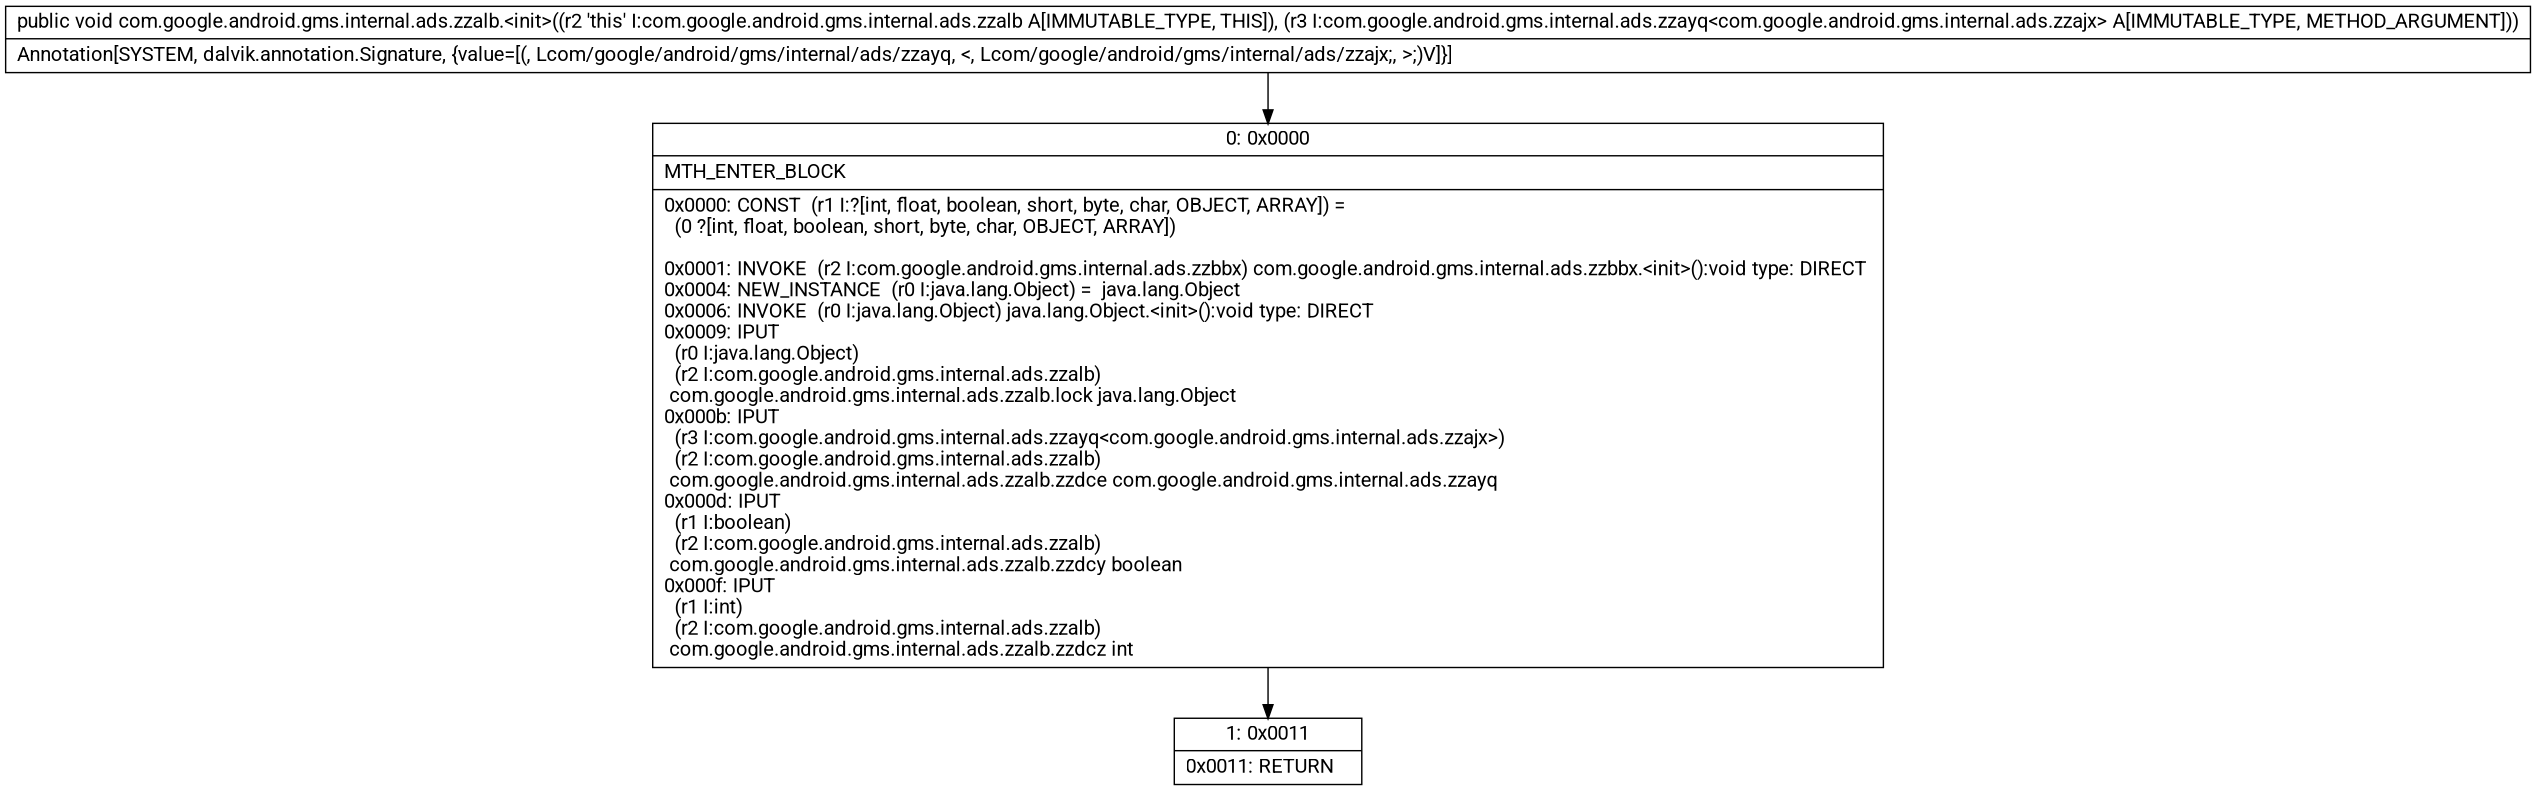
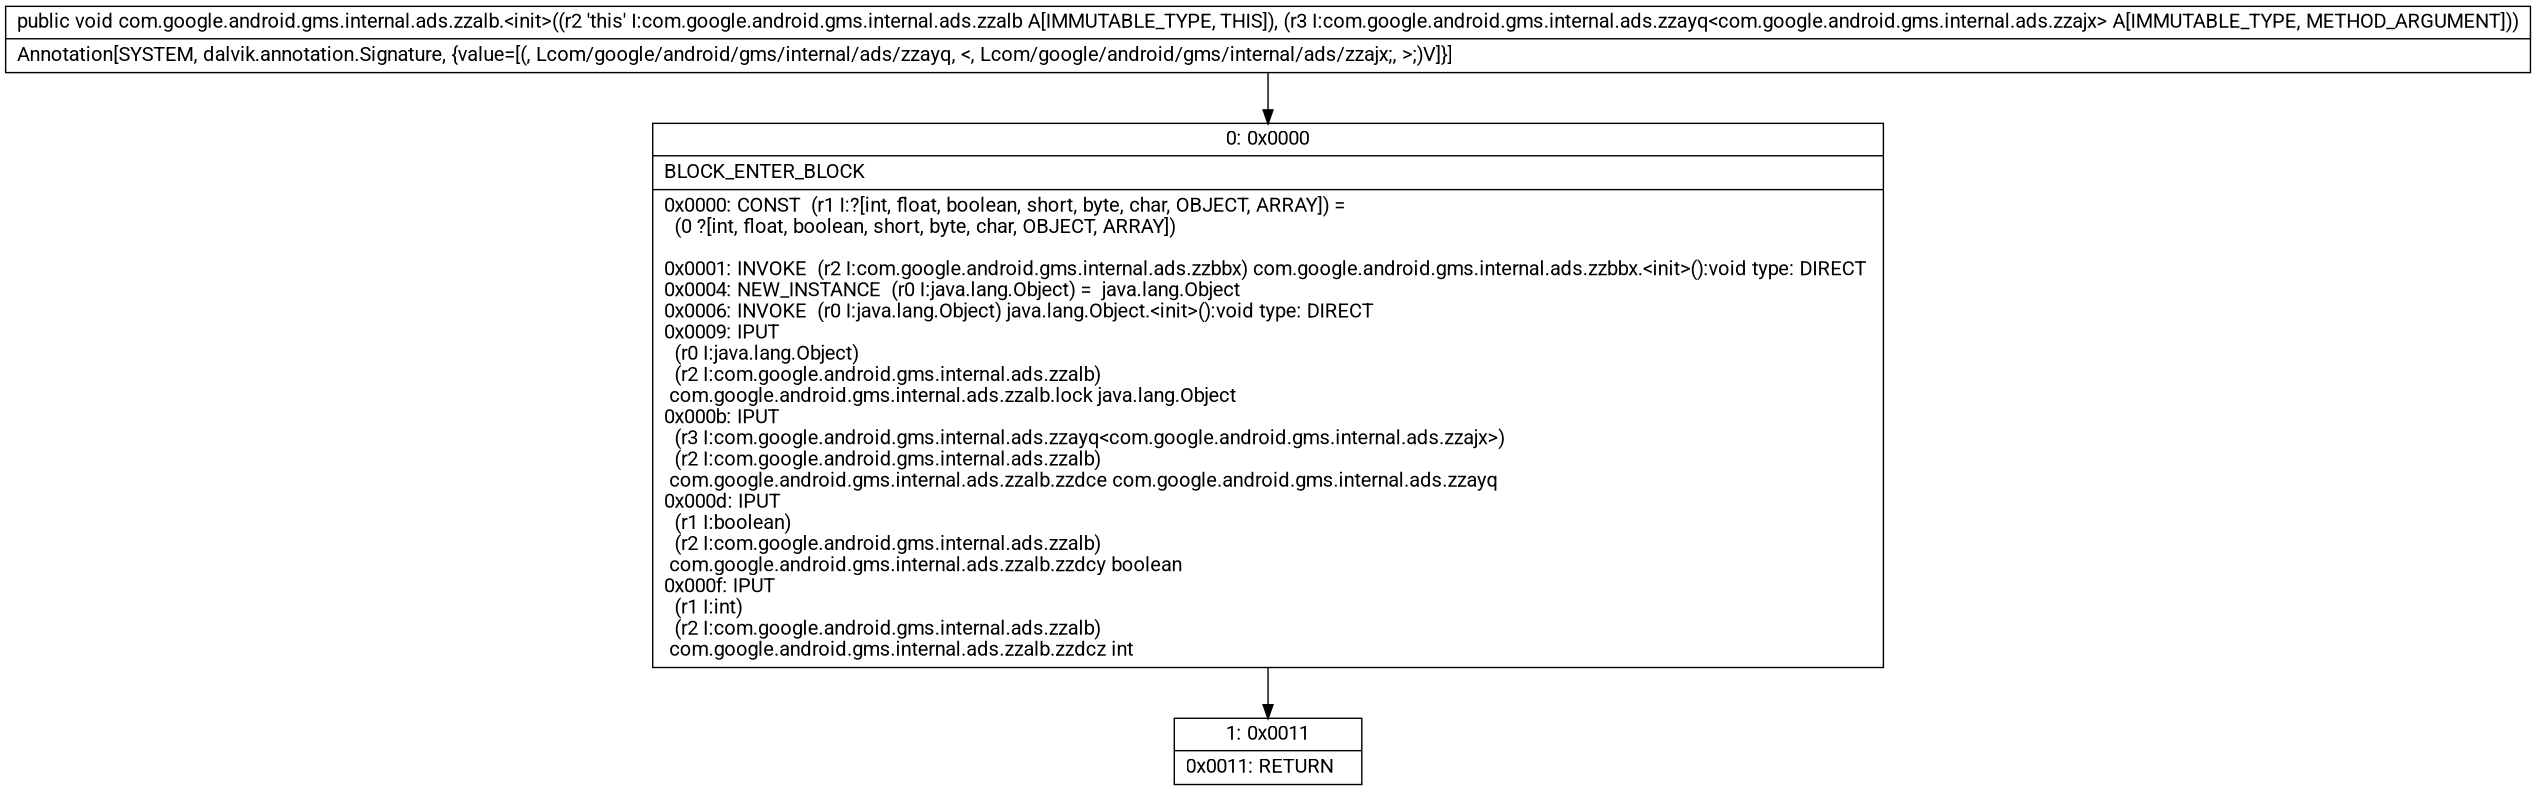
  digraph {
    fontname=Roboto
    node [shape=record fontname=Roboto]
    edge [fontname=Roboto]
-   n1 [label="{0\:\ 0x0000|MTH_ENTER_BLOCK\l|0x0000: CONST  (r1 I:?[int, float, boolean, short, byte, char, OBJECT, ARRAY]) = \l  (0 ?[int, float, boolean, short, byte, char, OBJECT, ARRAY])\l \l0x0001: INVOKE  (r2 I:com.google.android.gms.internal.ads.zzbbx) com.google.android.gms.internal.ads.zzbbx.\<init\>():void type: DIRECT \l0x0004: NEW_INSTANCE  (r0 I:java.lang.Object) =  java.lang.Object \l0x0006: INVOKE  (r0 I:java.lang.Object) java.lang.Object.\<init\>():void type: DIRECT \l0x0009: IPUT  \l  (r0 I:java.lang.Object)\l  (r2 I:com.google.android.gms.internal.ads.zzalb)\l com.google.android.gms.internal.ads.zzalb.lock java.lang.Object \l0x000b: IPUT  \l  (r3 I:com.google.android.gms.internal.ads.zzayq\<com.google.android.gms.internal.ads.zzajx\>)\l  (r2 I:com.google.android.gms.internal.ads.zzalb)\l com.google.android.gms.internal.ads.zzalb.zzdce com.google.android.gms.internal.ads.zzayq \l0x000d: IPUT  \l  (r1 I:boolean)\l  (r2 I:com.google.android.gms.internal.ads.zzalb)\l com.google.android.gms.internal.ads.zzalb.zzdcy boolean \l0x000f: IPUT  \l  (r1 I:int)\l  (r2 I:com.google.android.gms.internal.ads.zzalb)\l com.google.android.gms.internal.ads.zzalb.zzdcz int \l}"]
+   n1 [label="{0\:\ 0x0000|BLOCK_ENTER_BLOCK\l|0x0000: CONST  (r1 I:?[int, float, boolean, short, byte, char, OBJECT, ARRAY]) = \l  (0 ?[int, float, boolean, short, byte, char, OBJECT, ARRAY])\l \l0x0001: INVOKE  (r2 I:com.google.android.gms.internal.ads.zzbbx) com.google.android.gms.internal.ads.zzbbx.\<init\>():void type: DIRECT \l0x0004: NEW_INSTANCE  (r0 I:java.lang.Object) =  java.lang.Object \l0x0006: INVOKE  (r0 I:java.lang.Object) java.lang.Object.\<init\>():void type: DIRECT \l0x0009: IPUT  \l  (r0 I:java.lang.Object)\l  (r2 I:com.google.android.gms.internal.ads.zzalb)\l com.google.android.gms.internal.ads.zzalb.lock java.lang.Object \l0x000b: IPUT  \l  (r3 I:com.google.android.gms.internal.ads.zzayq\<com.google.android.gms.internal.ads.zzajx\>)\l  (r2 I:com.google.android.gms.internal.ads.zzalb)\l com.google.android.gms.internal.ads.zzalb.zzdce com.google.android.gms.internal.ads.zzayq \l0x000d: IPUT  \l  (r1 I:boolean)\l  (r2 I:com.google.android.gms.internal.ads.zzalb)\l com.google.android.gms.internal.ads.zzalb.zzdcy boolean \l0x000f: IPUT  \l  (r1 I:int)\l  (r2 I:com.google.android.gms.internal.ads.zzalb)\l com.google.android.gms.internal.ads.zzalb.zzdcz int \l}"]
    n2 [label="{1\:\ 0x0011|0x0011: RETURN   \l}"]
    n3 [label="{public void com.google.android.gms.internal.ads.zzalb.\<init\>((r2 'this' I:com.google.android.gms.internal.ads.zzalb A[IMMUTABLE_TYPE, THIS]), (r3 I:com.google.android.gms.internal.ads.zzayq\<com.google.android.gms.internal.ads.zzajx\> A[IMMUTABLE_TYPE, METHOD_ARGUMENT]))  | Annotation[SYSTEM, dalvik.annotation.Signature, \{value=[(, Lcom\/google\/android\/gms\/internal\/ads\/zzayq, \<, Lcom\/google\/android\/gms\/internal\/ads\/zzajx;, \>;)V]\}]\l}"]
    n1 -> n2
    n3 -> n1
  }
